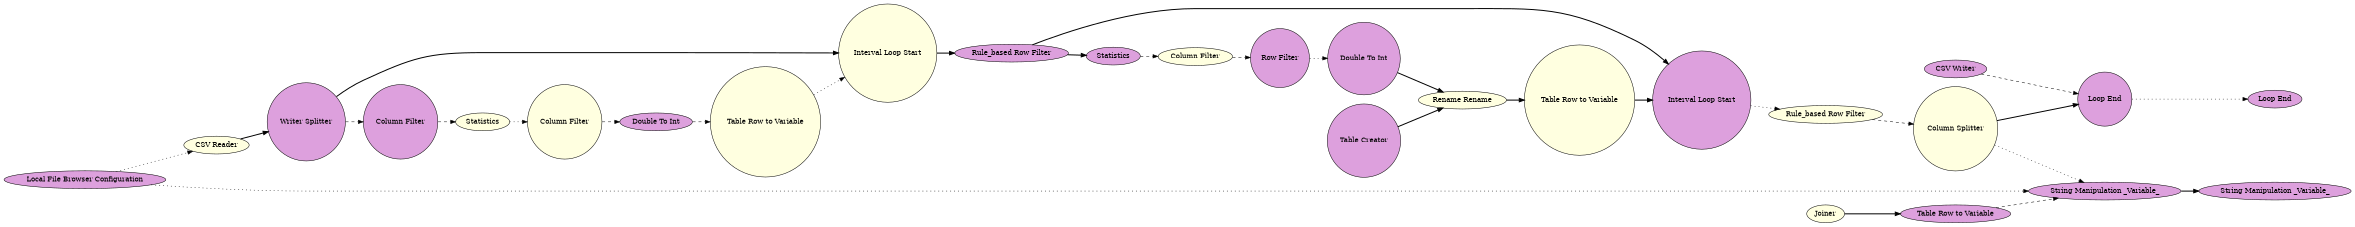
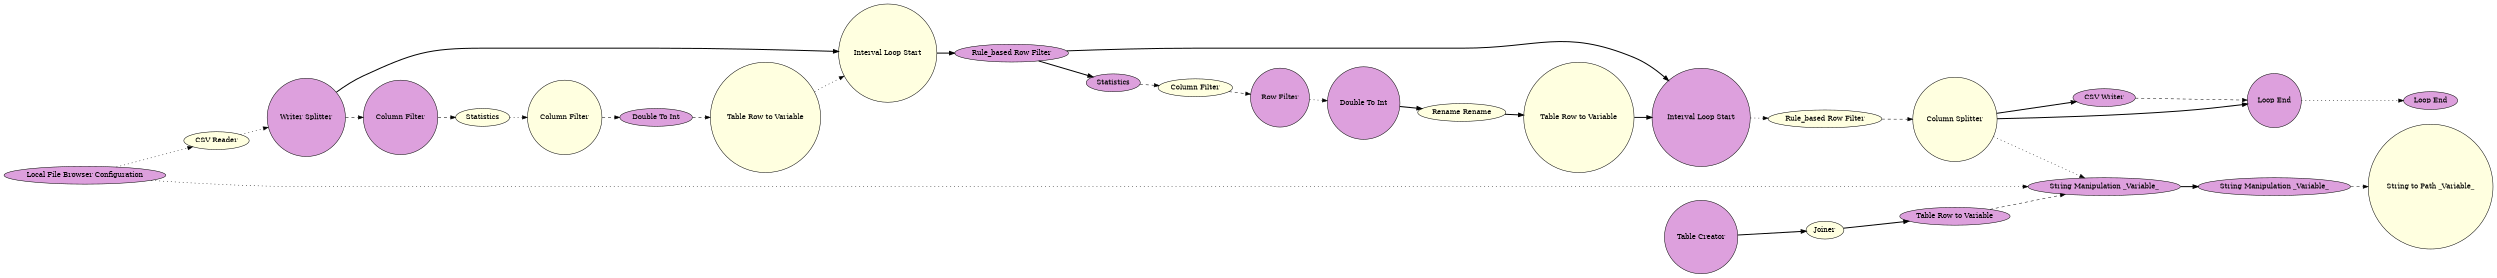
  digraph {
    rankdir=LR
    node [fillcolor=plum shape=ellipse style=filled]
    edge [style=bold]
    n1 [fillcolor=lightyellow label="CSV Reader"]
    n2 [label="Writer Splitter" shape=circle]
    n3 [fillcolor=lightyellow label="Interval Loop Start" shape=circle]
    n4 [label="Column Filter" shape=circle]
    n5 [label="Rule_based Row Filter"]
    n6 [fillcolor=lightyellow label=Statistics]
    n7 [label="Interval Loop Start" shape=circle]
    n8 [label=Statistics]
    n9 [fillcolor=lightyellow label="Rule_based Row Filter"]
    n10 [fillcolor=lightyellow label="Column Filter"]
    n11 [fillcolor=lightyellow label="Column Filter" shape=circle]
    n12 [label="Double To Int"]
    n13 [fillcolor=lightyellow label="Table Row to Variable" shape=circle]
    n14 [fillcolor=lightyellow label="Column Splitter" shape=circle]
    n15 [label="Row Filter" shape=circle]
    n16 [label="Double To Int" shape=circle]
    n17 [fillcolor=lightyellow label="Rename Rename"]
    n18 [fillcolor=lightyellow label="Table Row to Variable" shape=circle]
    n19 [label="CSV Writer"]
    n20 [label="Loop End" shape=circle]
    n21 [label="String Manipulation _Variable_"]
    n22 [label="Loop End"]
    n23 [label="String Manipulation _Variable_"]
    n24 [label="Local File Browser Configuration"]
    n25 [label="Table Creator" shape=circle]
    n26 [fillcolor=lightyellow label=Joiner]
    n27 [label="Table Row to Variable"]
-   n1 -> n2
+   n28 [fillcolor=lightyellow label="String to Path _Variable_" shape=circle]
+   n1 -> n2 [style=dotted]
    n2 -> n3
    n2 -> n4 [style=dashed]
    n3 -> n5
    n4 -> n6 [style=dashed]
    n5 -> n7
    n5 -> n8
    n6 -> n11 [style=dotted]
    n7 -> n9 [style=dotted]
    n8 -> n10 [style=dashed]
    n9 -> n14 [style=dashed]
    n10 -> n15 [style=dashed]
    n11 -> n12 [style=dashed]
    n12 -> n13 [style=dashed]
    n13 -> n3 [style=dotted]
+   n14 -> n19
    n14 -> n20
    n14 -> n21 [style=dotted]
    n15 -> n16 [style=dotted]
    n16 -> n17
    n17 -> n18
    n18 -> n7
    n19 -> n20 [style=dashed]
    n20 -> n22 [style=dotted]
    n21 -> n23
+   n23 -> n28 [style=dashed]
    n24 -> n1 [style=dotted]
    n24 -> n21 [style=dotted]
-   n25 -> n17
+   n25 -> n26
    n26 -> n27
    n27 -> n21 [style=dashed]
  }
